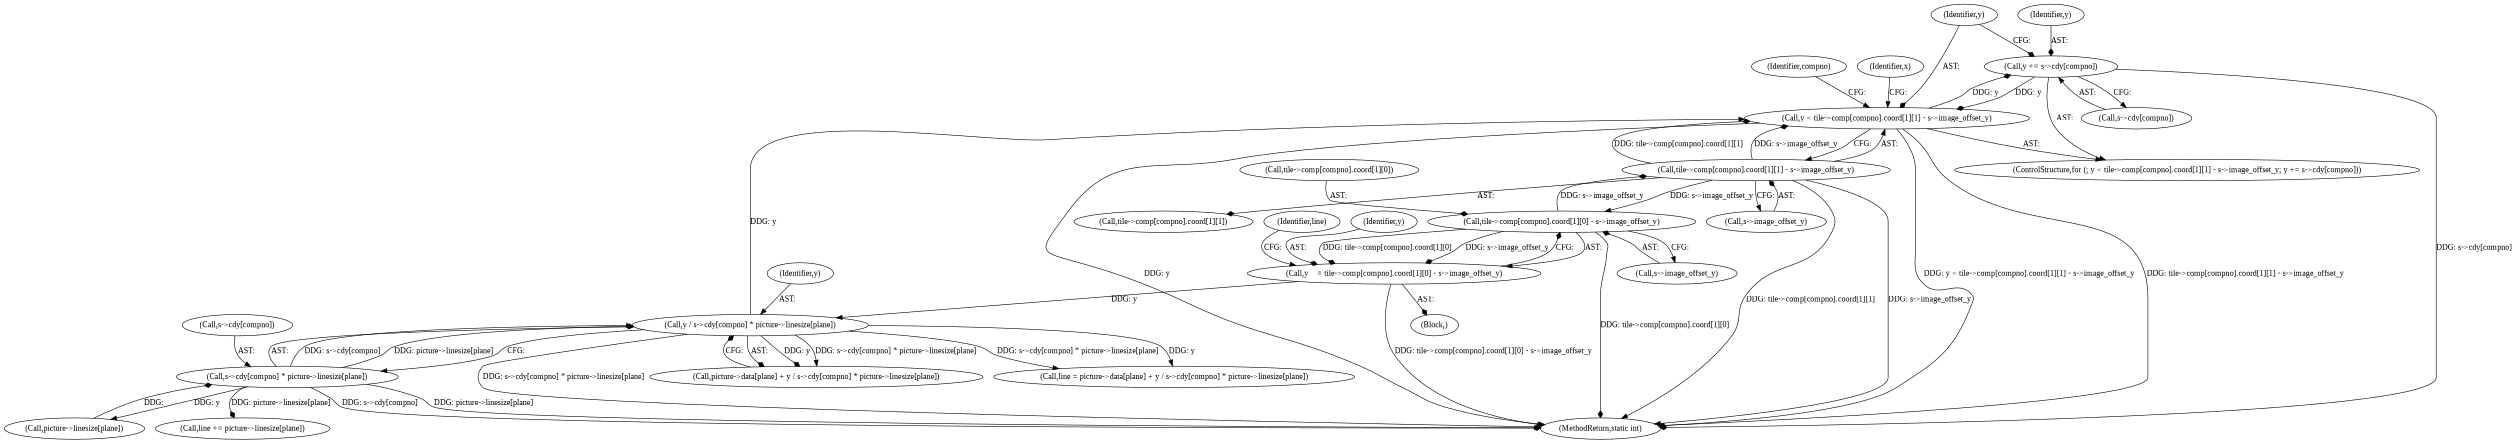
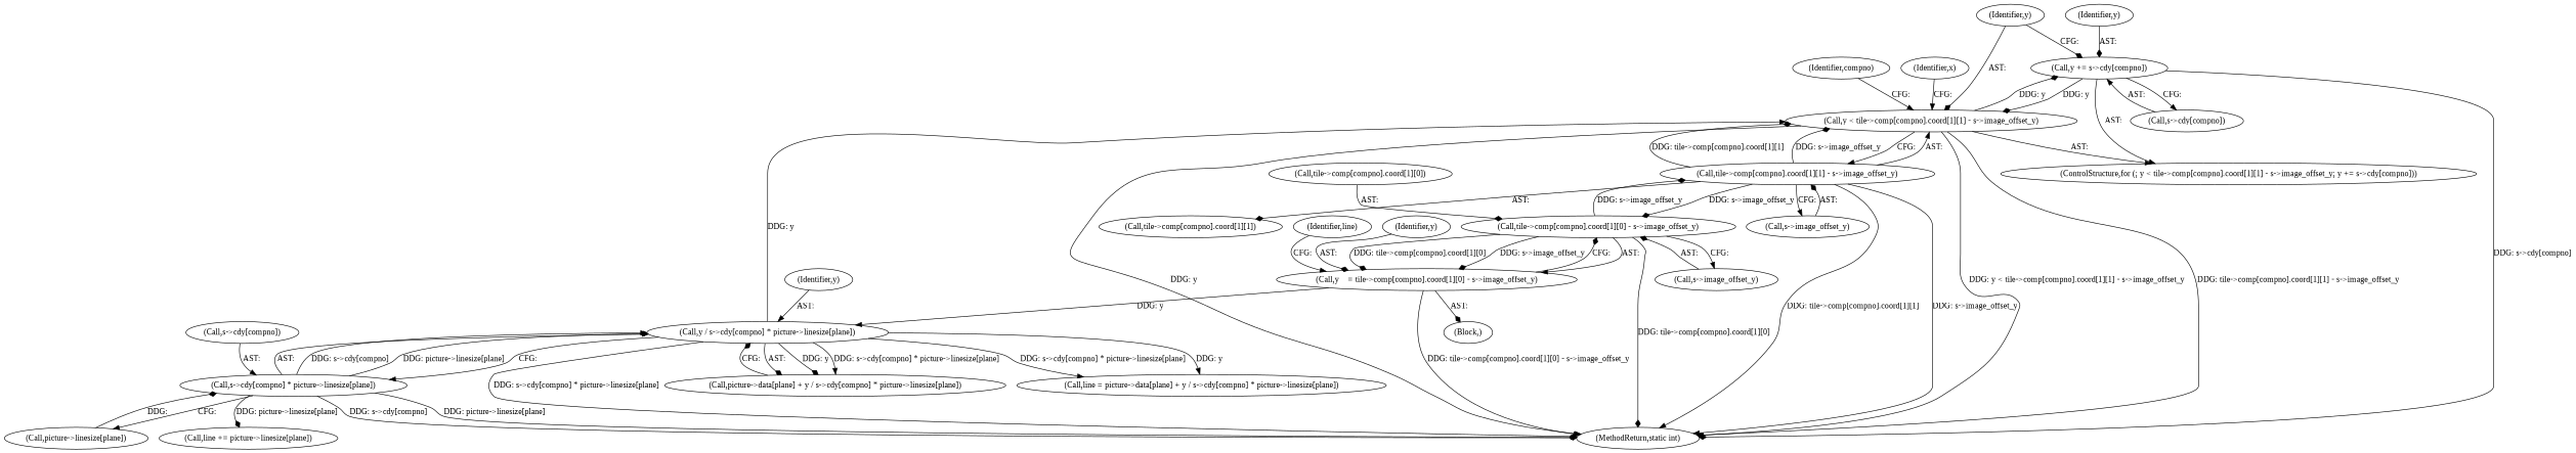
  digraph {
    fontname="Liberation Serif"
    node [fontname="Liberation Serif"]
    edge [arrowhead=diamond fontname="Liberation Serif"]
    n1 [label="(Call,y += s->cdy[compno])"]
    n2 [label="(Call,y < tile->comp[compno].coord[1][1] - s->image_offset_y)"]
    n3 [label="(MethodReturn,static int)"]
    n4 [label="(Call,s->cdy[compno])"]
    n5 [label="(ControlStructure,for (; y < tile->comp[compno].coord[1][1] - s->image_offset_y; y += s->cdy[compno]))"]
    n6 [label="(Call,tile->comp[compno].coord[1][1] - s->image_offset_y)"]
    n7 [label="(Call,s->cdy[compno] * picture->linesize[plane])"]
    n8 [label="(Call,y / s->cdy[compno] * picture->linesize[plane])"]
    n9 [label="(Call,picture->linesize[plane])"]
    n10 [label="(Call,line += picture->linesize[plane])"]
    n11 [label="(Call,line = picture->data[plane] + y / s->cdy[compno] * picture->linesize[plane])"]
    n12 [label="(Call,picture->data[plane] + y / s->cdy[compno] * picture->linesize[plane])"]
    n13 [label="(Call,tile->comp[compno].coord[1][0] - s->image_offset_y)"]
    n14 [label="(Call,s->image_offset_y)"]
    n15 [label="(Call,tile->comp[compno].coord[1][1])"]
    n16 [label="(Call,y    = tile->comp[compno].coord[1][0] - s->image_offset_y)"]
    n17 [label="(Block,)"]
    n18 [label="(Call,s->image_offset_y)"]
    n19 [label="(Identifier,compno)"]
    n20 [label="(Identifier,y)"]
    n21 [label="(Call,s->cdy[compno])"]
    n22 [label="(Identifier,y)"]
    n23 [label="(Identifier,line)"]
    n24 [label="(Identifier,x)"]
    n25 [label="(Identifier,y)"]
    n26 [label="(Identifier,y)"]
    n27 [label="(Call,tile->comp[compno].coord[1][0])"]
    n1 -> n2 [label="DDG: y"]
    n1 -> n3 [label="DDG: s->cdy[compno]"]
    n1 -> n4 [arrowhead=normal label="CFG: "]
    n1 -> n5 [arrowhead=normal label="AST: "]
    n2 -> n1 [label="DDG: y"]
    n2 -> n3 [arrowhead=normal label="DDG: y"]
    n2 -> n3 [label="DDG: y < tile->comp[compno].coord[1][1] - s->image_offset_y"]
    n2 -> n3 [arrowhead=normal label="DDG: tile->comp[compno].coord[1][1] - s->image_offset_y"]
    n2 -> n5 [arrowhead=normal label="AST: "]
    n2 -> n6 [arrowhead=normal label="CFG: "]
    n4 -> n1 [arrowhead=normal label="AST: "]
    n6 -> n2 [arrowhead=normal label="AST: "]
    n6 -> n2 [label="DDG: tile->comp[compno].coord[1][1]"]
    n6 -> n2 [label="DDG: s->image_offset_y"]
    n6 -> n3 [arrowhead=normal label="DDG: tile->comp[compno].coord[1][1]"]
    n6 -> n3 [arrowhead=normal label="DDG: s->image_offset_y"]
-   n6 -> n13 [arrowhead=normal label="DDG: s->image_offset_y"]
+   n6 -> n13 [label="DDG: s->image_offset_y"]
    n6 -> n14 [arrowhead=normal label="CFG: "]
    n6 -> n15 [label="AST: "]
    n7 -> n3 [arrowhead=normal label="DDG: picture->linesize[plane]"]
    n7 -> n3 [label="DDG: s->cdy[compno]"]
    n7 -> n8 [arrowhead=normal label="AST: "]
    n7 -> n8 [arrowhead=normal label="DDG: s->cdy[compno]"]
    n7 -> n8 [label="DDG: picture->linesize[plane]"]
-   n7 -> n9 [arrowhead=normal label="DDG: y"]
+   n7 -> n9 [arrowhead=normal label="CFG: "]
    n7 -> n10 [label="DDG: picture->linesize[plane]"]
    n8 -> n2 [arrowhead=normal label="DDG: y"]
    n8 -> n3 [label="DDG: s->cdy[compno] * picture->linesize[plane]"]
    n8 -> n7 [arrowhead=normal label="CFG: "]
    n8 -> n11 [arrowhead=normal label="DDG: y"]
    n8 -> n11 [arrowhead=normal label="DDG: s->cdy[compno] * picture->linesize[plane]"]
    n8 -> n12 [label="AST: "]
    n8 -> n12 [label="DDG: y"]
    n8 -> n12 [arrowhead=normal label="DDG: s->cdy[compno] * picture->linesize[plane]"]
    n9 -> n7 [label="DDG: "]
    n12 -> n8 [label="CFG: "]
    n13 -> n3 [label="DDG: tile->comp[compno].coord[1][0]"]
    n13 -> n6 [label="DDG: s->image_offset_y"]
    n13 -> n16 [arrowhead=normal label="AST: "]
    n13 -> n16 [label="DDG: tile->comp[compno].coord[1][0]"]
    n13 -> n16 [label="DDG: s->image_offset_y"]
    n13 -> n18 [arrowhead=normal label="CFG: "]
    n14 -> n6 [label="AST: "]
    n16 -> n3 [arrowhead=normal label="DDG: tile->comp[compno].coord[1][0] - s->image_offset_y"]
    n16 -> n8 [arrowhead=normal label="DDG: y"]
    n16 -> n13 [label="CFG: "]
    n16 -> n17 [label="AST: "]
    n18 -> n13 [label="AST: "]
    n19 -> n2 [arrowhead=normal label="CFG: "]
    n20 -> n1 [label="AST: "]
    n21 -> n7 [arrowhead=normal label="AST: "]
    n22 -> n16 [label="AST: "]
    n23 -> n16 [arrowhead=normal label="CFG: "]
    n24 -> n2 [arrowhead=normal label="CFG: "]
    n25 -> n8 [arrowhead=normal label="AST: "]
    n26 -> n1 [label="CFG: "]
    n26 -> n2 [label="AST: "]
    n27 -> n13 [label="AST: "]
  }
